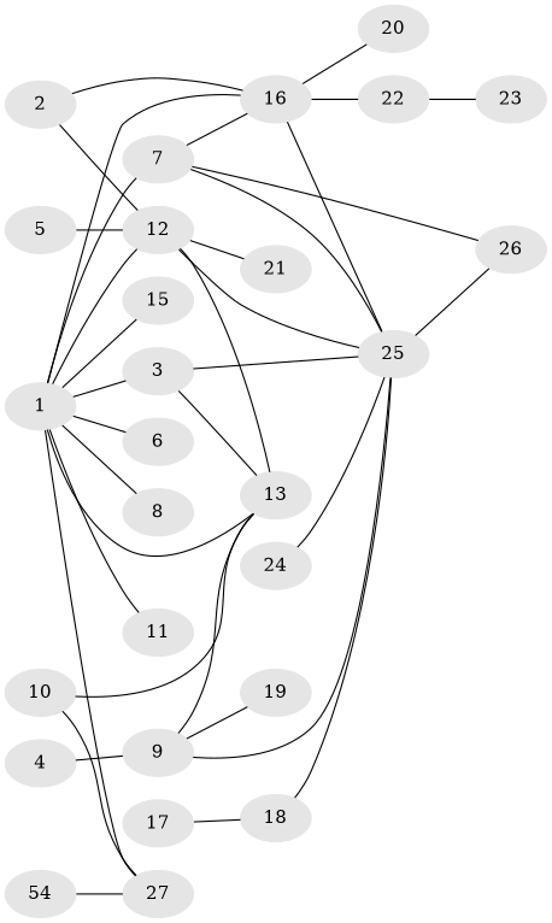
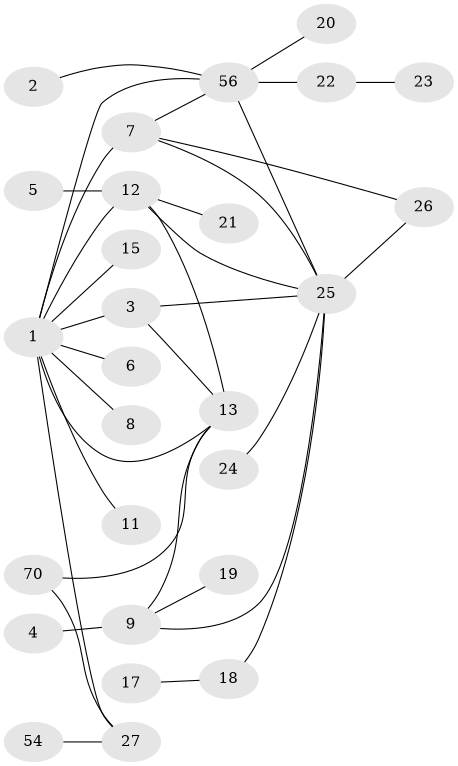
  graph {
    rankdir=LR
    node [color=gray90 style=filled]
    edge [weight=1.0]
    1
    3
    6
    7
    8
    11
    12
    13
    15
-   16
+   16 [label=56]
    27
    25
    26
    21
    20
    22
    2
    4
    9
    19
    5
-   10
+   10 [label=70]
    n23 [label=54]
    23
    17
    18
    24
    1 -- 3
    1 -- 6
    1 -- 7
    1 -- 8
    1 -- 11
    1 -- 12
    1 -- 13
    1 -- 15
    1 -- 16
    1 -- 27
    3 -- 13
    3 -- 25
    7 -- 16
    7 -- 25
    7 -- 26
    12 -- 13
    12 -- 25
    12 -- 21
    16 -- 25
    16 -- 20
    16 -- 22
    25 -- 26
    22 -- 23
-   2 -- 12
    2 -- 16
    4 -- 9
    9 -- 13
    9 -- 25
    9 -- 19
    5 -- 12
    10 -- 13
    10 -- 27
    n23 -- 27
    17 -- 18
    18 -- 25
    24 -- 25
  }
